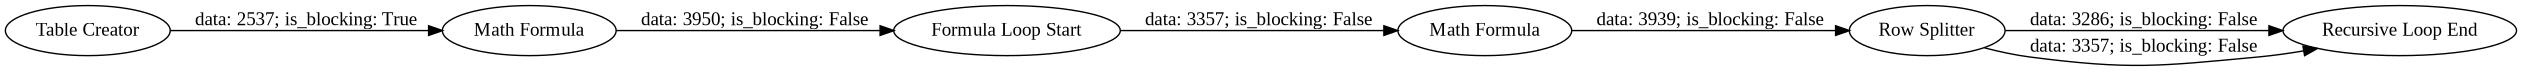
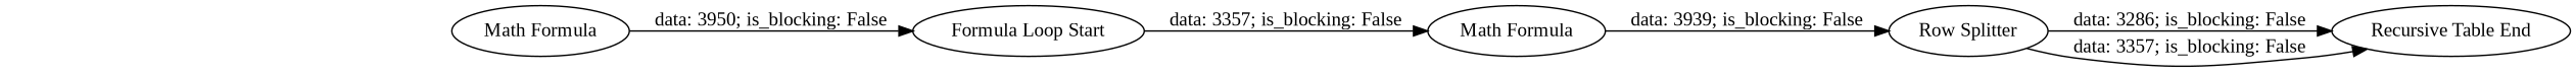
  digraph {
    fontname="Liberation Serif"
    rankdir=LR
    node [fontname="Liberation Serif"]
    edge [fontname="Liberation Serif"]
    n1 [label="Formula Loop Start"]
    n2 [label="Math Formula"]
    n3 [label="Row Splitter"]
-   n4 [label="Recursive Loop End"]
-   n5 [label="Table Creator"]
+   n4 [label="Recursive Table End"]
    n6 [label="Math Formula"]
    n1 -> n2 [label="data: 3357; is_blocking: False"]
    n2 -> n3 [label="data: 3939; is_blocking: False"]
    n3 -> n4 [label="data: 3286; is_blocking: False"]
    n3 -> n4 [label="data: 3357; is_blocking: False"]
-   n5 -> n6 [label="data: 2537; is_blocking: True"]
    n6 -> n1 [label="data: 3950; is_blocking: False"]
  }
